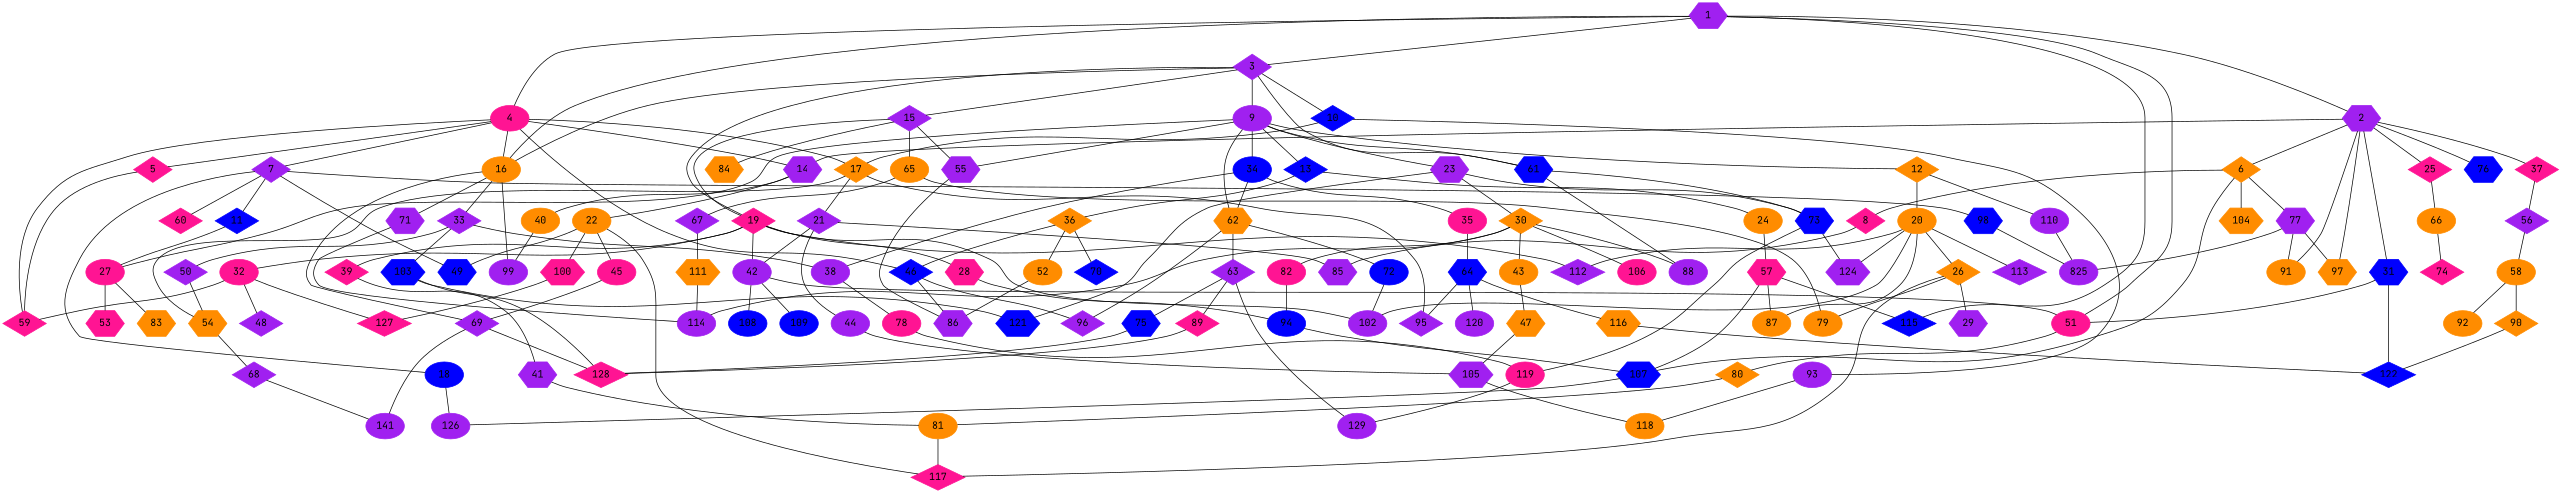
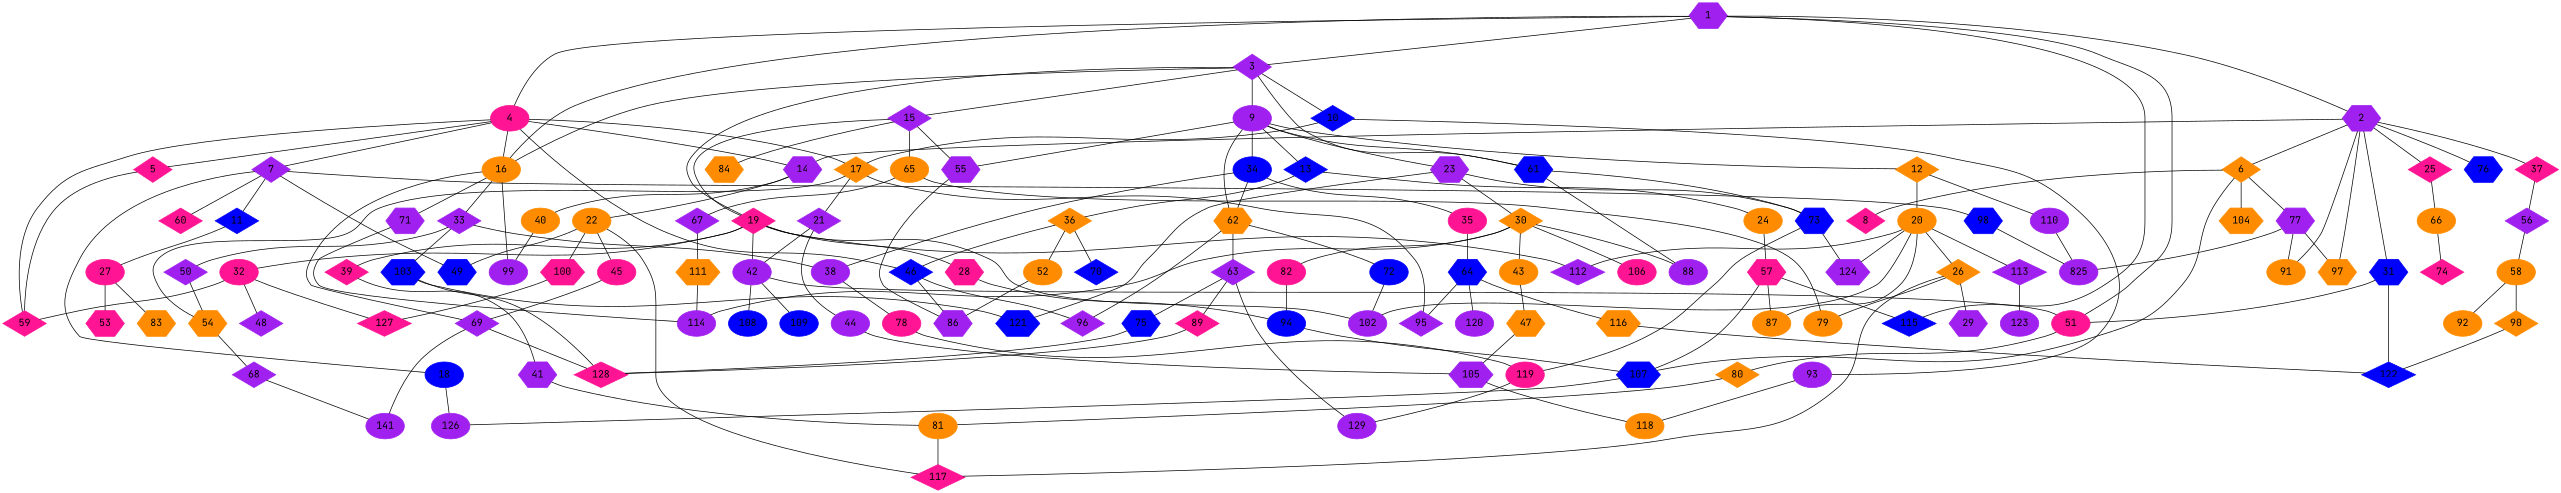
  graph {
    fontname="JetBrains Mono"
    node [color=purple fontname="JetBrains Mono" shape=ellipse style=filled]
    edge [fontname="JetBrains Mono"]
    1 [shape=hexagon]
    2 [shape=hexagon]
    3 [shape=diamond]
    4 [color=deeppink]
    16 [color=darkorange]
    51 [color=deeppink]
    115 [color=blue shape=diamond]
    6 [color=darkorange shape=diamond]
    14 [shape=hexagon]
    25 [color=deeppink shape=diamond]
    31 [color=blue shape=hexagon]
    37 [color=deeppink shape=diamond]
    76 [color=blue shape=hexagon]
    91 [color=darkorange]
    97 [color=darkorange shape=hexagon]
    9
    10 [color=blue shape=diamond]
    15 [shape=diamond]
    19 [color=deeppink shape=diamond]
    61 [color=blue shape=hexagon]
    5 [color=deeppink shape=diamond]
    7 [shape=diamond]
    17 [color=darkorange shape=diamond]
    46 [color=blue shape=diamond]
    59 [color=deeppink shape=diamond]
    33 [shape=diamond]
    69 [shape=diamond]
    71 [shape=hexagon]
    99
    80 [color=darkorange shape=diamond]
    8 [color=deeppink shape=diamond]
    77 [shape=hexagon]
    104 [color=darkorange shape=hexagon]
    107 [color=blue shape=hexagon]
    22 [color=darkorange]
    40 [color=darkorange]
    66 [color=darkorange]
    122 [color=blue shape=diamond]
    56 [shape=diamond]
    12 [color=darkorange shape=diamond]
    13 [color=blue shape=diamond]
    23 [shape=hexagon]
    27 [color=deeppink]
    34 [color=blue]
    55 [shape=hexagon]
    62 [color=darkorange shape=hexagon]
    93
    65 [color=darkorange]
    84 [color=darkorange shape=hexagon]
    28 [color=deeppink shape=hexagon]
    32 [color=deeppink]
    39 [color=deeppink shape=diamond]
    42
    102
    112 [shape=diamond]
    73 [color=blue shape=hexagon]
    88
    11 [color=blue shape=diamond]
    18 [color=blue]
    49 [color=blue shape=hexagon]
    60 [color=deeppink shape=diamond]
    98 [color=blue shape=hexagon]
    21 [shape=diamond]
    54 [color=darkorange shape=hexagon]
    95 [shape=diamond]
    86 [shape=hexagon]
    96 [shape=diamond]
-   85 [shape=hexagon]
    n69 [label=825]
    126
    20 [color=darkorange]
    110
    24 [color=darkorange]
    36 [color=darkorange shape=diamond]
    30 [color=darkorange shape=diamond]
    121 [color=blue shape=hexagon]
    53 [color=deeppink shape=hexagon]
    83 [color=darkorange shape=hexagon]
    38
    35 [color=deeppink]
    63 [shape=diamond]
    72 [color=blue]
    118 [color=darkorange]
    26 [color=darkorange shape=diamond]
    87 [color=darkorange]
    113 [shape=diamond]
    124 [shape=hexagon]
    57 [color=deeppink shape=hexagon]
    52 [color=darkorange]
    70 [color=blue shape=diamond]
    45 [color=deeppink]
    100 [color=deeppink shape=hexagon]
    117 [color=deeppink shape=diamond]
    79 [color=darkorange]
    67 [shape=diamond]
    50 [shape=diamond]
    103 [color=blue shape=hexagon]
    n98 [label=141]
    128 [color=deeppink shape=diamond]
    114
    44
    68 [shape=diamond]
    94 [color=blue]
    48 [shape=diamond]
    127 [color=deeppink shape=diamond]
    41 [shape=hexagon]
    108 [color=blue]
    109 [color=blue]
    29 [shape=hexagon]
+   123
    105 [shape=hexagon]
    43 [color=darkorange]
    82 [color=deeppink]
    106 [color=deeppink]
    119 [color=deeppink]
    74 [color=deeppink shape=diamond]
    47 [color=darkorange shape=hexagon]
    78 [color=deeppink]
    64 [color=blue shape=hexagon]
    116 [color=darkorange shape=hexagon]
    120
    58 [color=darkorange]
    81 [color=darkorange]
    90 [color=darkorange shape=diamond]
    92 [color=darkorange]
    75 [color=blue shape=hexagon]
    89 [color=deeppink shape=diamond]
    129
    111 [color=darkorange shape=hexagon]
    1 -- 2
    1 -- 3
    1 -- 4
    1 -- 16
    1 -- 51
    1 -- 115
    2 -- 6
    2 -- 14
    2 -- 25
    2 -- 31
    2 -- 37
    2 -- 76
    2 -- 91
    2 -- 97
    3 -- 16
    3 -- 9
    3 -- 10
    3 -- 15
    3 -- 19
    3 -- 61
    4 -- 16
    4 -- 14
    4 -- 5
    4 -- 7
    4 -- 17
    4 -- 46
    4 -- 59
    16 -- 33
    16 -- 69
    16 -- 71
    16 -- 99
    51 -- 80
    6 -- 8
    6 -- 77
    6 -- 104
    6 -- 107
    14 -- 22
    14 -- 40
    25 -- 66
    31 -- 51
    31 -- 122
    37 -- 56
    9 -- 61
    9 -- 12
    9 -- 13
    9 -- 23
-   9 -- 27
    9 -- 34
    9 -- 55
    9 -- 62
    10 -- 17
    10 -- 93
    15 -- 19
    15 -- 55
    15 -- 65
    15 -- 84
    19 -- 28
    19 -- 32
    19 -- 39
    19 -- 42
    19 -- 102
    19 -- 112
    61 -- 73
    61 -- 88
    5 -- 59
    7 -- 11
    7 -- 18
    7 -- 49
    7 -- 60
    7 -- 98
    17 -- 21
    17 -- 54
    17 -- 95
    46 -- 86
    46 -- 96
    33 -- 38
    33 -- 50
    33 -- 103
    69 -- n98
    69 -- 128
    71 -- 114
    80 -- 81
-   8 -- 85
    77 -- 91
    77 -- 97
    77 -- n69
    107 -- 126
    22 -- 49
    22 -- 45
    22 -- 100
    22 -- 117
    40 -- 99
    66 -- 74
    56 -- 58
    12 -- 20
    12 -- 110
    13 -- 24
    13 -- 36
    23 -- 73
    23 -- 30
    23 -- 121
    27 -- 53
    27 -- 83
    34 -- 62
    34 -- 38
    34 -- 35
    55 -- 86
    62 -- 96
    62 -- 63
    62 -- 72
    93 -- 118
    65 -- 79
    65 -- 67
    28 -- 94
    32 -- 59
    32 -- 48
    32 -- 127
    39 -- 41
    42 -- 51
    42 -- 108
    42 -- 109
    73 -- 124
    73 -- 119
    11 -- 27
    18 -- 126
    98 -- n69
    21 -- 42
-   21 -- 85
    21 -- 44
    54 -- 68
    20 -- 102
    20 -- 112
    20 -- 26
    20 -- 87
    20 -- 113
    20 -- 124
    110 -- n69
    24 -- 57
    36 -- 46
    36 -- 52
    36 -- 70
    30 -- 88
    30 -- 114
    30 -- 43
    30 -- 82
    30 -- 106
    38 -- 78
    35 -- 64
    63 -- 75
    63 -- 89
    63 -- 129
    72 -- 102
    26 -- 117
    26 -- 79
    26 -- 29
+   113 -- 123
    57 -- 115
    57 -- 107
    57 -- 87
    52 -- 86
    45 -- 69
    100 -- 127
    67 -- 111
    50 -- 54
    103 -- 121
    103 -- 128
    44 -- 105
    68 -- n98
    94 -- 107
    41 -- 81
    105 -- 118
    43 -- 47
    82 -- 94
    119 -- 129
    47 -- 105
    78 -- 119
    64 -- 95
    64 -- 116
    64 -- 120
    116 -- 122
    58 -- 90
    58 -- 92
    81 -- 117
    90 -- 122
    75 -- 128
    89 -- 128
    111 -- 114
  }
